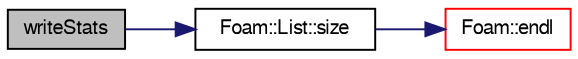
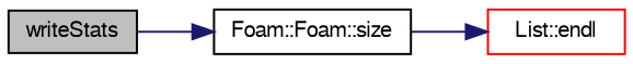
  digraph {
    rankdir=LR
    node [color=black fontname=FreeSans fontsize=10 shape=record]
    edge [color=midnightblue fontname=FreeSans fontsize=10 labelfontname=FreeSans labelfontsize=10 style=solid]
    n1 [fillcolor=grey75 fontcolor=black height=0.2 label=writeStats style=filled width=0.4]
-   n2 [height=0.2 label="Foam::List::size" width=0.4]
-   n3 [color=red height=0.2 label="Foam::endl" width=0.4]
+   n2 [height=0.2 label="Foam::Foam::size" width=0.4]
+   n3 [color=red height=0.2 label="List::endl" width=0.4]
    n1 -> n2
    n2 -> n3
  }
